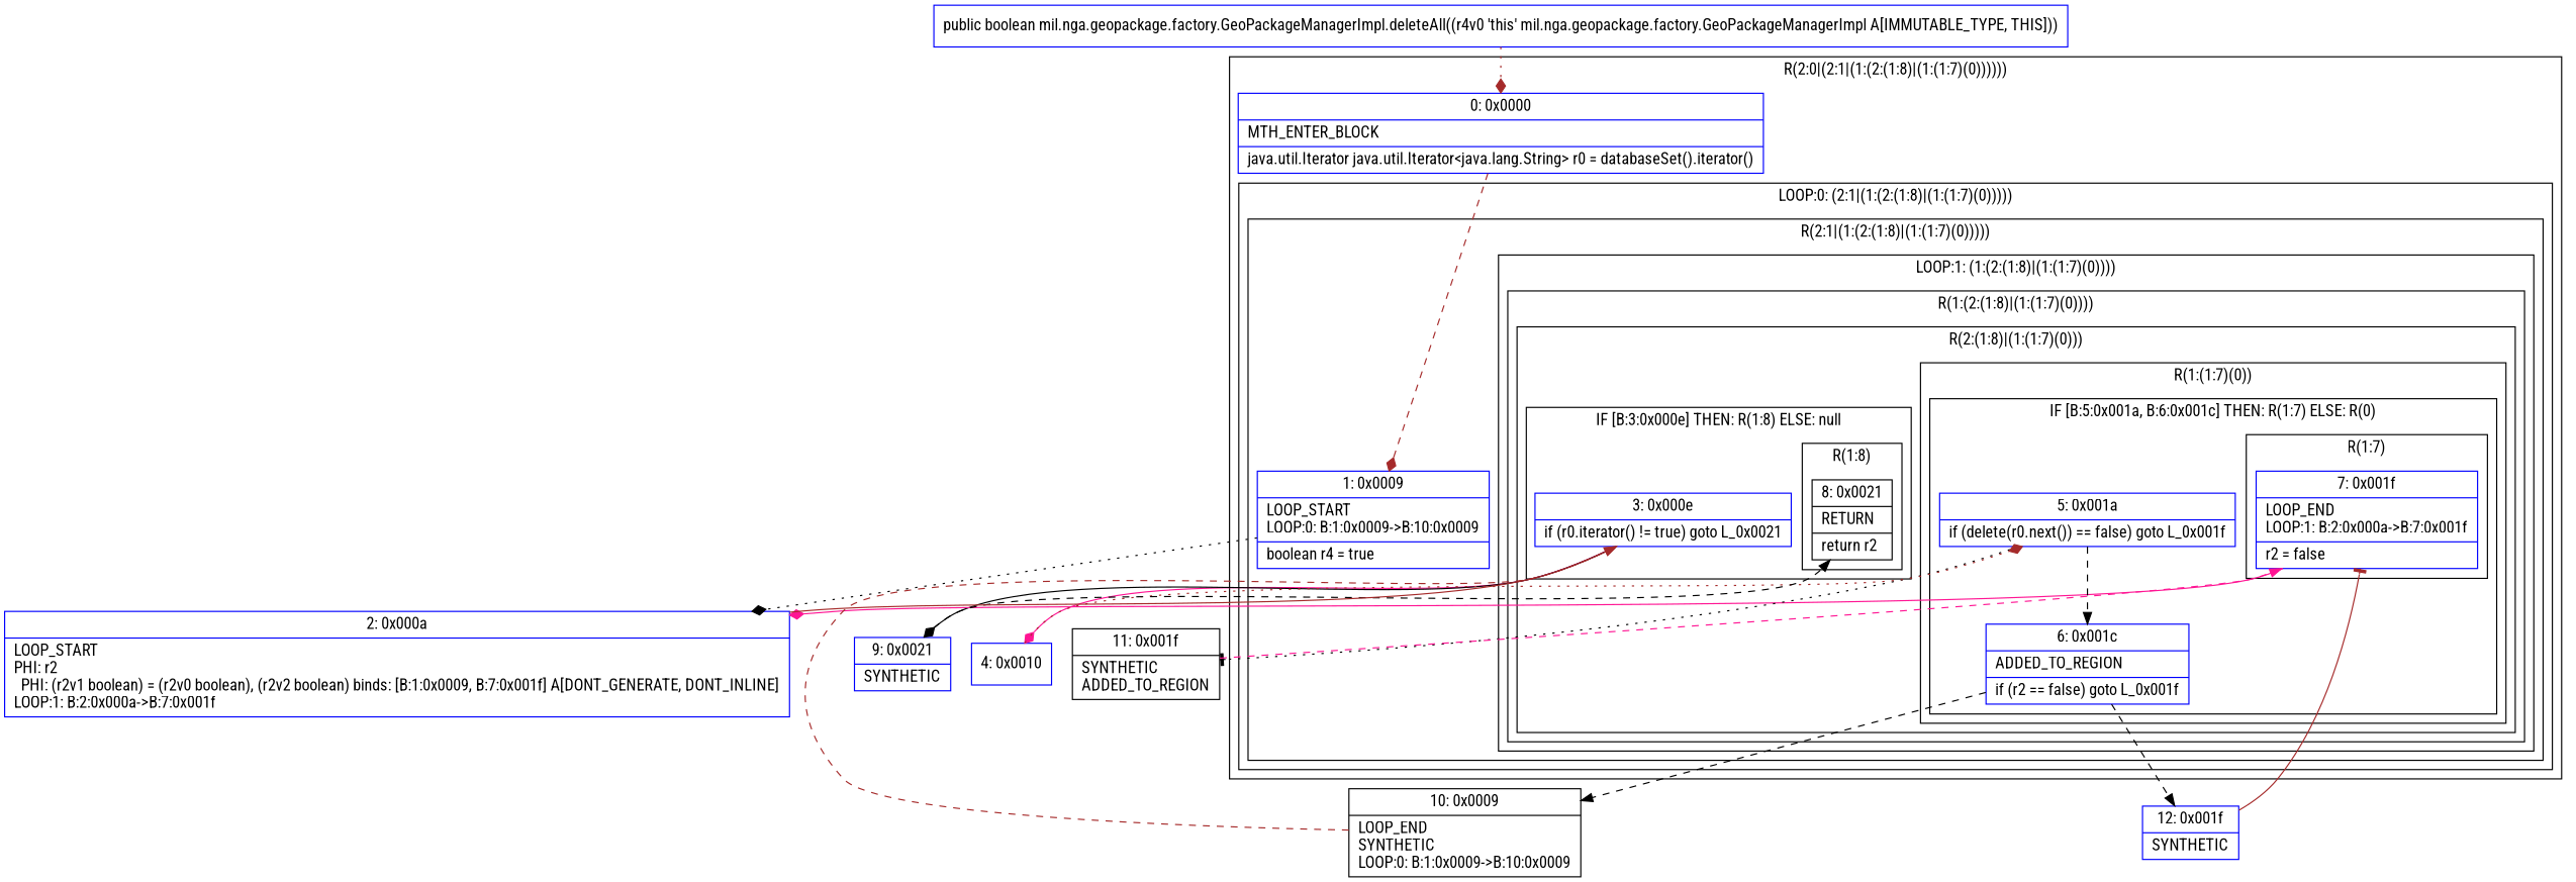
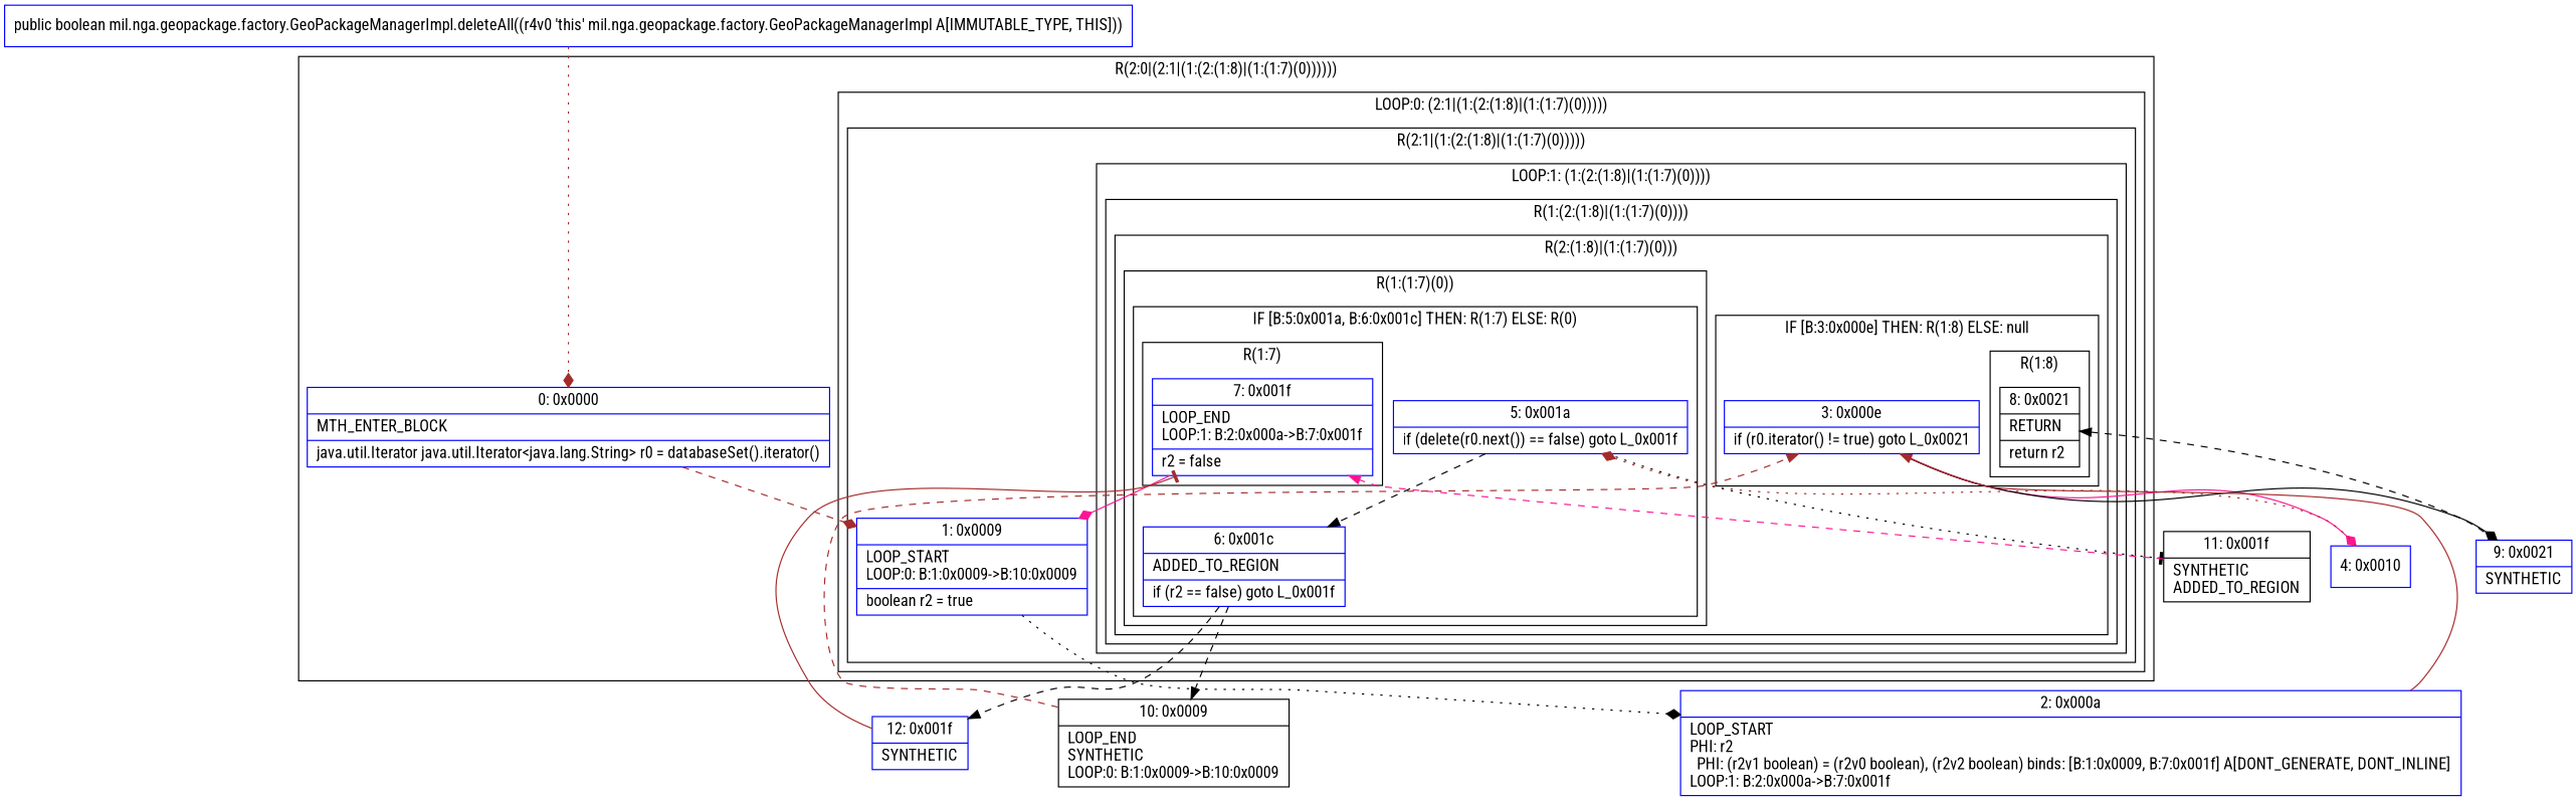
  digraph {
    fontname="Roboto Condensed"
    node [color=blue fontname="Roboto Condensed" shape=record]
    edge [arrowhead=diamond color=black fontname="Roboto Condensed" style=dashed]
    n1 [color=black label="{8\:\ 0x0021|RETURN\l|return r2\l}"]
    n2 [label="{3\:\ 0x000e|if (r0.iterator() != true) goto L_0x0021\l}"]
    n3 [label="{7\:\ 0x001f|LOOP_END\lLOOP:1: B:2:0x000a\-\>B:7:0x001f\l|r2 = false\l}"]
    n4 [label="{5\:\ 0x001a|if (delete(r0.next()) == false) goto L_0x001f\l}"]
    n5 [label="{6\:\ 0x001c|ADDED_TO_REGION\l|if (r2 == false) goto L_0x001f\l}"]
-   n6 [label="{1\:\ 0x0009|LOOP_START\lLOOP:0: B:1:0x0009\-\>B:10:0x0009\l|boolean r4 = true\l}"]
+   n6 [label="{1\:\ 0x0009|LOOP_START\lLOOP:0: B:1:0x0009\-\>B:10:0x0009\l|boolean r2 = true\l}"]
    n7 [label="{0\:\ 0x0000|MTH_ENTER_BLOCK\l|java.util.Iterator java.util.Iterator\<java.lang.String\> r0 = databaseSet().iterator()\l}"]
    n8 [label="{4\:\ 0x0010}"]
    n9 [label="{9\:\ 0x0021|SYNTHETIC\l}"]
    n10 [label="{2\:\ 0x000a|LOOP_START\lPHI: r2 \l  PHI: (r2v1 boolean) = (r2v0 boolean), (r2v2 boolean) binds: [B:1:0x0009, B:7:0x001f] A[DONT_GENERATE, DONT_INLINE]\lLOOP:1: B:2:0x000a\-\>B:7:0x001f\l}"]
    n11 [color=black label="{11\:\ 0x001f|SYNTHETIC\lADDED_TO_REGION\l}"]
    n12 [color=black label="{10\:\ 0x0009|LOOP_END\lSYNTHETIC\lLOOP:0: B:1:0x0009\-\>B:10:0x0009\l}"]
    n13 [label="{12\:\ 0x001f|SYNTHETIC\l}"]
    n14 [label="{public boolean mil.nga.geopackage.factory.GeoPackageManagerImpl.deleteAll((r4v0 'this' mil.nga.geopackage.factory.GeoPackageManagerImpl A[IMMUTABLE_TYPE, THIS])) }"]
    subgraph cluster_1 {
      label="R(2:0|(2:1|(1:(2:(1:8)|(1:(1:7)(0))))))"
      n7
      subgraph cluster_2 {
        label="LOOP:0: (2:1|(1:(2:(1:8)|(1:(1:7)(0)))))"
        subgraph cluster_3 {
          label="R(2:1|(1:(2:(1:8)|(1:(1:7)(0)))))"
          n6
          subgraph cluster_4 {
            label="LOOP:1: (1:(2:(1:8)|(1:(1:7)(0))))"
            subgraph cluster_5 {
              label="R(1:(2:(1:8)|(1:(1:7)(0))))"
              subgraph cluster_6 {
                label="R(2:(1:8)|(1:(1:7)(0)))"
                subgraph cluster_7 {
                  label="IF [B:3:0x000e] THEN: R(1:8) ELSE: null"
                  n2
                  subgraph cluster_8 {
                    label="R(1:8)"
                    n1
                  }
                }
                subgraph cluster_9 {
                  label="R(1:(1:7)(0))"
                  subgraph cluster_10 {
                    label="IF [B:5:0x001a, B:6:0x001c] THEN: R(1:7) ELSE: R(0)"
                    n4
                    n5
                    subgraph cluster_11 {
                      label="R(1:7)"
                      n3
                    }
                    subgraph cluster_12 {
                      label="R(0)"
                    }
                  }
                }
              }
            }
          }
        }
      }
    }
    n2 -> n8 [color=deeppink style=solid]
    n2 -> n9 [style=solid]
-   n3 -> n10 [color=deeppink style=solid]
+   n3 -> n6 [color=deeppink style=solid]
    n4 -> n5 [arrowhead=normal]
    n4 -> n11 [arrowhead=tee style=dotted]
    n5 -> n12 [arrowhead=normal]
    n5 -> n13 [arrowhead=normal]
    n6 -> n10 [style=dotted]
    n7 -> n6 [color=brown]
    n8 -> n4 [color=brown style=dotted]
    n9 -> n1 [arrowhead=normal]
    n10 -> n2 [arrowhead=normal color=brown style=solid]
    n11 -> n3 [arrowhead=normal color=deeppink]
    n12 -> n2 [arrowhead=normal color=brown]
    n13 -> n3 [arrowhead=tee color=brown style=solid]
    n14 -> n7 [color=brown style=dotted]
  }
